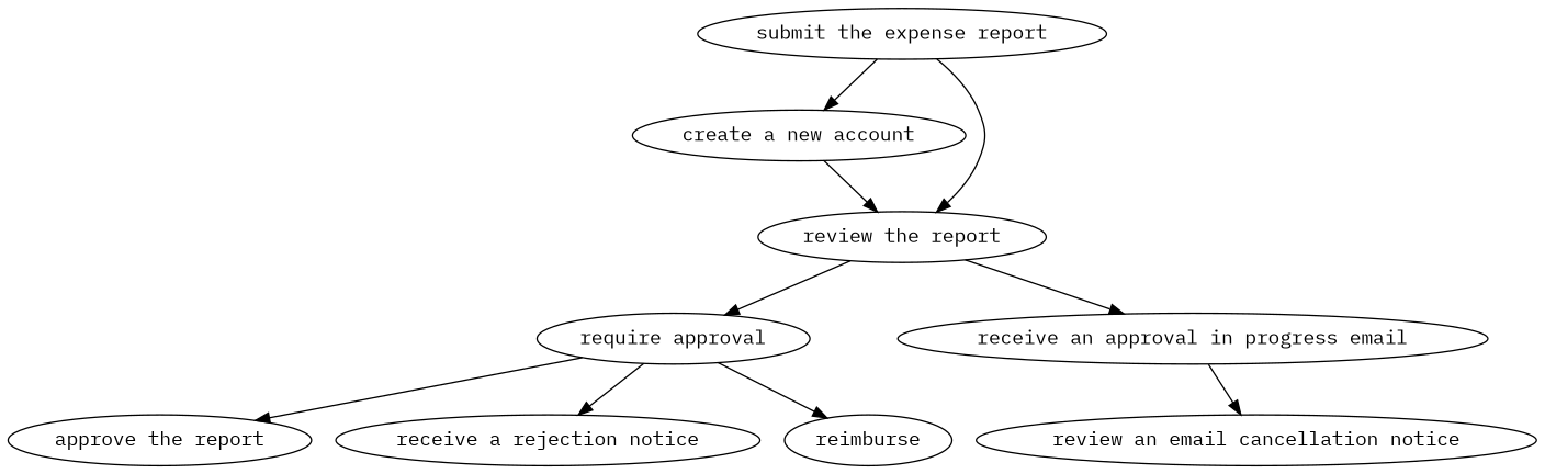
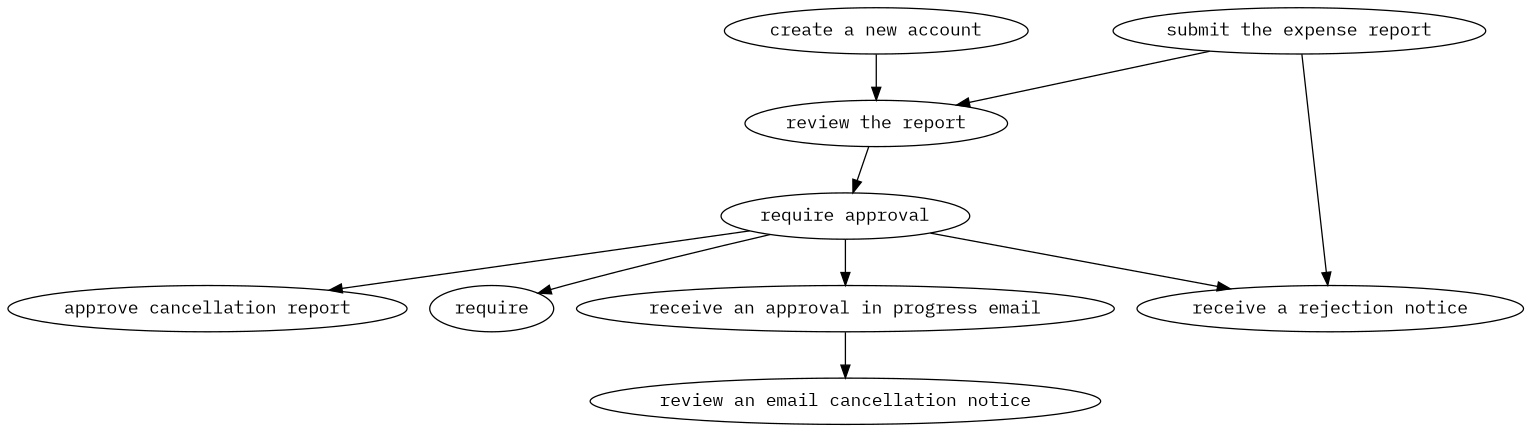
  strict digraph {
    fontname="IBM Plex Mono"
    node [fontname="IBM Plex Mono"]
    edge [attrs="{'type': 'flow', 'label': 'flow'}" fontname="IBM Plex Mono"]
    n1 [attrs="{'type': 'Activity', 'label': 'receive the expense report'}" label="submit the expense report"]
    "create a new account" [attrs="{'type': 'Activity', 'label': 'create a new account'}"]
    "review the report" [attrs="{'type': 'Activity', 'label': 'review the report'}"]
    "require approval" [attrs="{'type': 'Activity', 'label': 'require approval'}"]
-   "approve the report" [attrs="{'type': 'Activity', 'label': 'approve the report'}"]
+   "approve the report" [attrs="{'type': 'Activity', 'label': 'approve the report'}" label="approve cancellation report"]
    "receive a rejection notice" [attrs="{'type': 'Activity', 'label': 'receive a rejection notice'}"]
-   reimburse [attrs="{'type': 'Activity', 'label': 'reimburse'}"]
+   reimburse [attrs="{'type': 'Activity', 'label': 'reimburse'}" label=require]
    "receive an approval in progress email" [attrs="{'type': 'Activity', 'label': 'receive an approval in progress email'}"]
    n9 [attrs="{'type': 'Activity', 'label': 'receive an email cancellation notice'}" label="review an email cancellation notice"]
-   n1 -> "create a new account"
+   n1 -> "receive a rejection notice"
    n1 -> "review the report"
    "create a new account" -> "review the report"
    "review the report" -> "require approval"
    "require approval" -> "approve the report"
    "require approval" -> "receive a rejection notice"
    "require approval" -> reimburse
-   "review the report" -> "receive an approval in progress email"
+   "require approval" -> "receive an approval in progress email"
    "receive an approval in progress email" -> n9
  }
